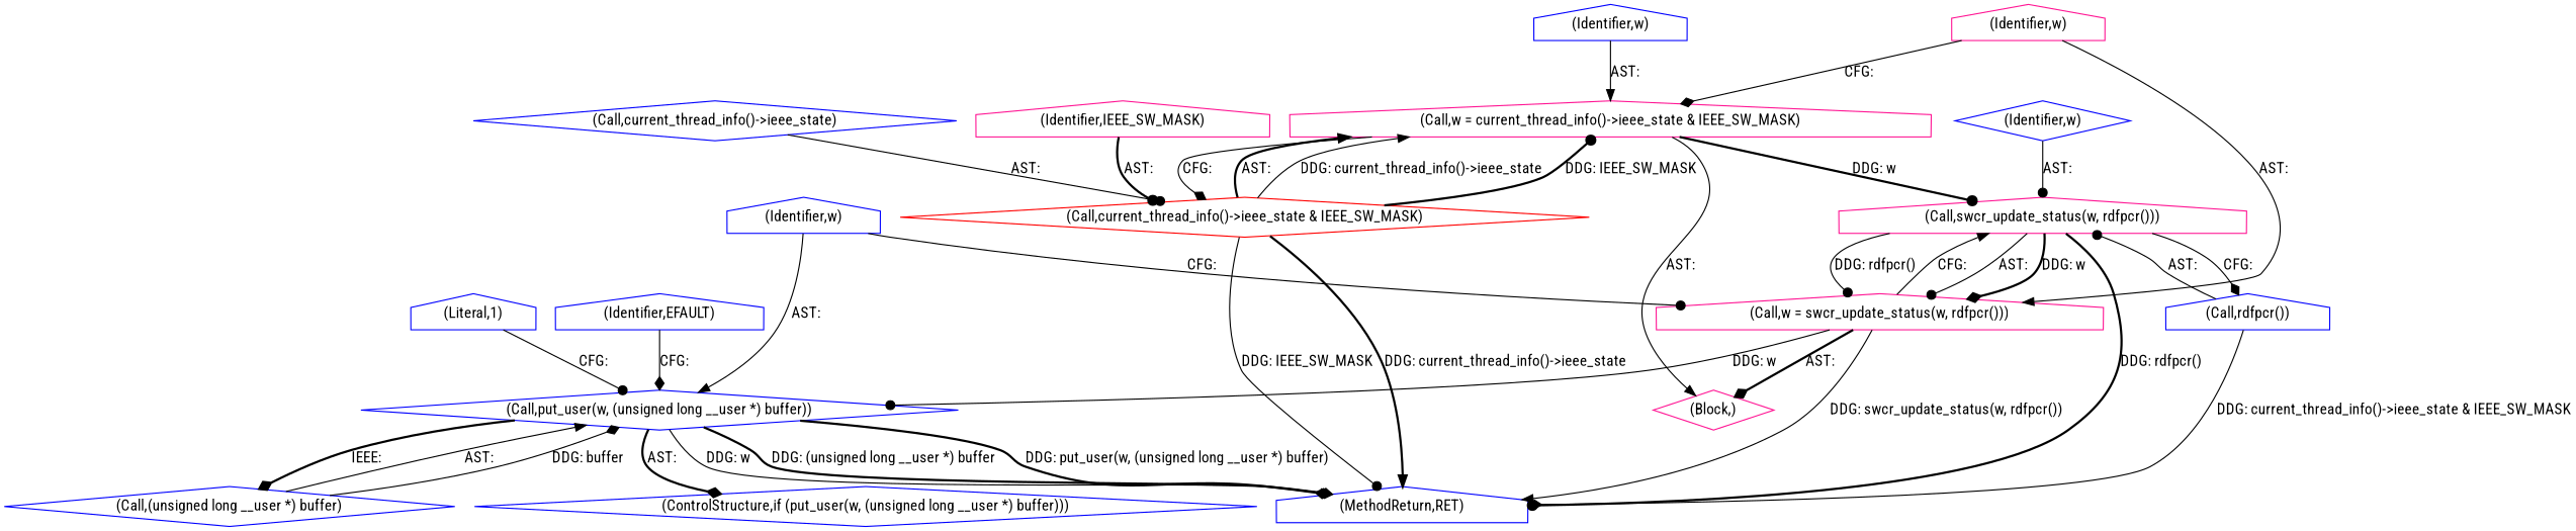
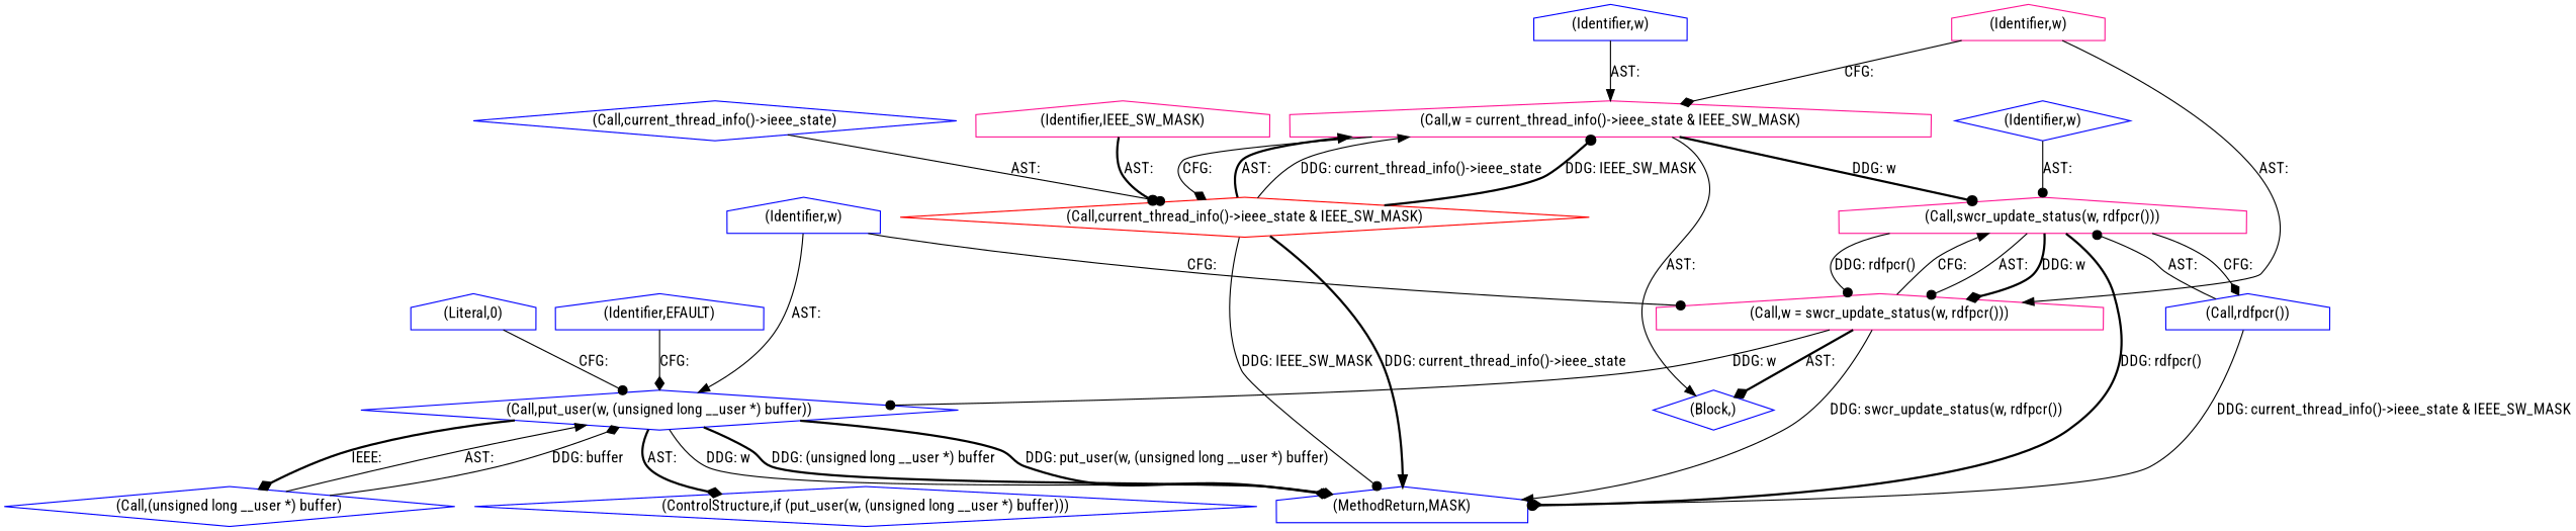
  digraph {
    fontname="Roboto Condensed"
    node [color=blue fontname="Roboto Condensed" shape=house]
    edge [arrowhead=dot fontname="Roboto Condensed" style=solid]
    n1 [color=deeppink label="(Call,w = current_thread_info()->ieee_state & IEEE_SW_MASK)"]
    n2 [color=red label="(Call,current_thread_info()->ieee_state & IEEE_SW_MASK)" shape=diamond]
    n3 [color=deeppink label="(Call,swcr_update_status(w, rdfpcr()))"]
-   n4 [color=deeppink label="(Block,)" shape=diamond]
-   n5 [label="(MethodReturn,RET)"]
+   n4 [label="(Block,)" shape=diamond]
+   n5 [label="(MethodReturn,MASK)"]
    n6 [color=deeppink label="(Call,w = swcr_update_status(w, rdfpcr()))"]
    n7 [label="(Call,rdfpcr())"]
    n8 [color=deeppink label="(Identifier,IEEE_SW_MASK)"]
    n9 [label="(Call,put_user(w, (unsigned long __user *) buffer))" shape=diamond]
    n10 [label="(Call,(unsigned long __user *) buffer)" shape=diamond]
    n11 [label="(ControlStructure,if (put_user(w, (unsigned long __user *) buffer)))" shape=diamond]
-   n12 [label="(Literal,1)"]
+   n12 [label="(Literal,0)"]
    n13 [label="(Identifier,EFAULT)"]
    n14 [color=deeppink label="(Identifier,w)"]
    n15 [label="(Call,current_thread_info()->ieee_state)" shape=diamond]
    n16 [label="(Identifier,w)" shape=diamond]
    n17 [label="(Identifier,w)"]
    n18 [label="(Identifier,w)"]
    n1 -> n2 [arrowhead=diamond label="CFG: "]
    n1 -> n3 [label="DDG: w" style=bold]
    n1 -> n4 [arrowhead=normal label="AST: "]
    n2 -> n1 [arrowhead=normal label="AST: " style=bold]
    n2 -> n1 [arrowhead=normal label="DDG: current_thread_info()->ieee_state"]
    n2 -> n1 [label="DDG: IEEE_SW_MASK" style=bold]
    n2 -> n5 [arrowhead=normal label="DDG: current_thread_info()->ieee_state" style=bold]
    n2 -> n5 [label="DDG: IEEE_SW_MASK"]
    n3 -> n5 [label="DDG: rdfpcr()" style=bold]
    n3 -> n6 [label="AST: "]
    n3 -> n6 [arrowhead=diamond label="DDG: w" style=bold]
    n3 -> n6 [label="DDG: rdfpcr()"]
    n3 -> n7 [arrowhead=diamond label="CFG: "]
    n6 -> n3 [arrowhead=normal label="CFG: "]
    n6 -> n4 [arrowhead=diamond label="AST: " style=bold]
    n6 -> n5 [arrowhead=normal label="DDG: swcr_update_status(w, rdfpcr())"]
    n6 -> n9 [label="DDG: w"]
    n7 -> n3 [label="AST: "]
    n7 -> n5 [arrowhead=diamond label="DDG: current_thread_info()->ieee_state & IEEE_SW_MASK"]
    n8 -> n2 [label="AST: " style=bold]
    n9 -> n5 [arrowhead=diamond label="DDG: put_user(w, (unsigned long __user *) buffer)" style=bold]
    n9 -> n5 [arrowhead=normal label="DDG: w"]
    n9 -> n5 [arrowhead=diamond label="DDG: (unsigned long __user *) buffer" style=bold]
    n9 -> n10 [arrowhead=diamond label="IEEE: " style=bold]
    n9 -> n11 [arrowhead=diamond label="AST: " style=bold]
    n10 -> n9 [arrowhead=normal label="AST: "]
    n10 -> n9 [arrowhead=diamond label="DDG: buffer"]
    n12 -> n9 [label="CFG: "]
    n13 -> n9 [arrowhead=diamond label="CFG: "]
    n14 -> n1 [arrowhead=diamond label="CFG: "]
    n14 -> n6 [arrowhead=normal label="AST: "]
    n15 -> n2 [label="AST: "]
    n16 -> n3 [label="AST: "]
    n17 -> n1 [arrowhead=normal label="AST: "]
    n18 -> n6 [label="CFG: "]
    n18 -> n9 [arrowhead=normal label="AST: "]
  }
